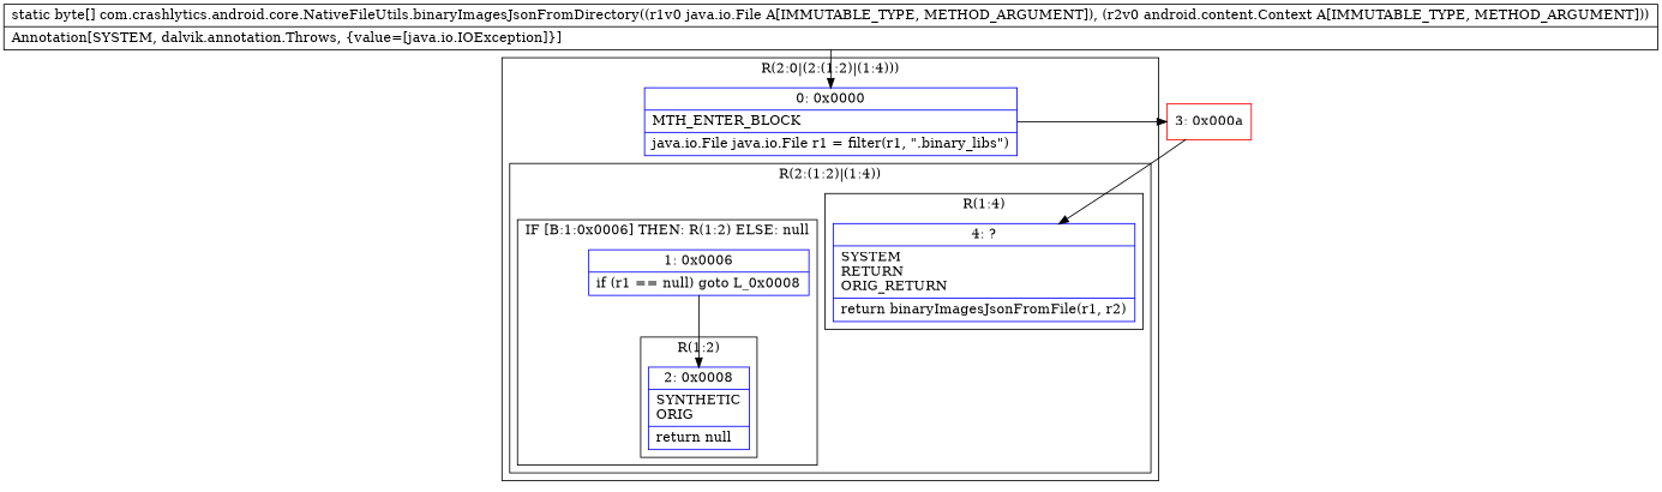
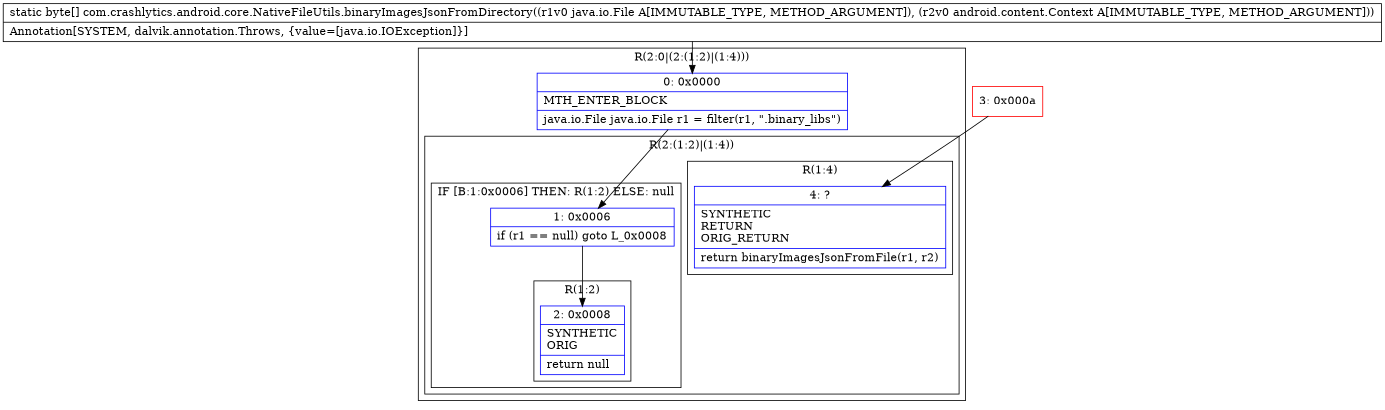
  digraph {
    node [color=blue shape=record]
    n1 [label="{2\:\ 0x0008|SYNTHETIC\lORIG\l|return null\l}"]
    n2 [label="{1\:\ 0x0006|if (r1 == null) goto L_0x0008\l}"]
-   n3 [label="{4\:\ ?|SYSTEM\lRETURN\lORIG_RETURN\l|return binaryImagesJsonFromFile(r1, r2)\l}"]
+   n3 [label="{4\:\ ?|SYNTHETIC\lRETURN\lORIG_RETURN\l|return binaryImagesJsonFromFile(r1, r2)\l}"]
    n4 [label="{0\:\ 0x0000|MTH_ENTER_BLOCK\l|java.io.File java.io.File r1 = filter(r1, \".binary_libs\")\l}"]
    n5 [color=red label="{3\:\ 0x000a}"]
    n6 [label="{static byte[] com.crashlytics.android.core.NativeFileUtils.binaryImagesJsonFromDirectory((r1v0 java.io.File A[IMMUTABLE_TYPE, METHOD_ARGUMENT]), (r2v0 android.content.Context A[IMMUTABLE_TYPE, METHOD_ARGUMENT]))  | Annotation[SYSTEM, dalvik.annotation.Throws, \{value=[java.io.IOException]\}]\l}" color=""]
    subgraph cluster_1 {
      label="R(2:0|(2:(1:2)|(1:4)))"
      n4
      subgraph cluster_2 {
        label="R(2:(1:2)|(1:4))"
        subgraph cluster_3 {
          label="IF [B:1:0x0006] THEN: R(1:2) ELSE: null"
          n2
          subgraph cluster_4 {
            label="R(1:2)"
            n1
          }
        }
        subgraph cluster_5 {
          label="R(1:4)"
          n3
        }
      }
    }
    n2 -> n1
-   n4 -> n5
+   n4 -> n2
    n5 -> n3
    n6 -> n4
  }
